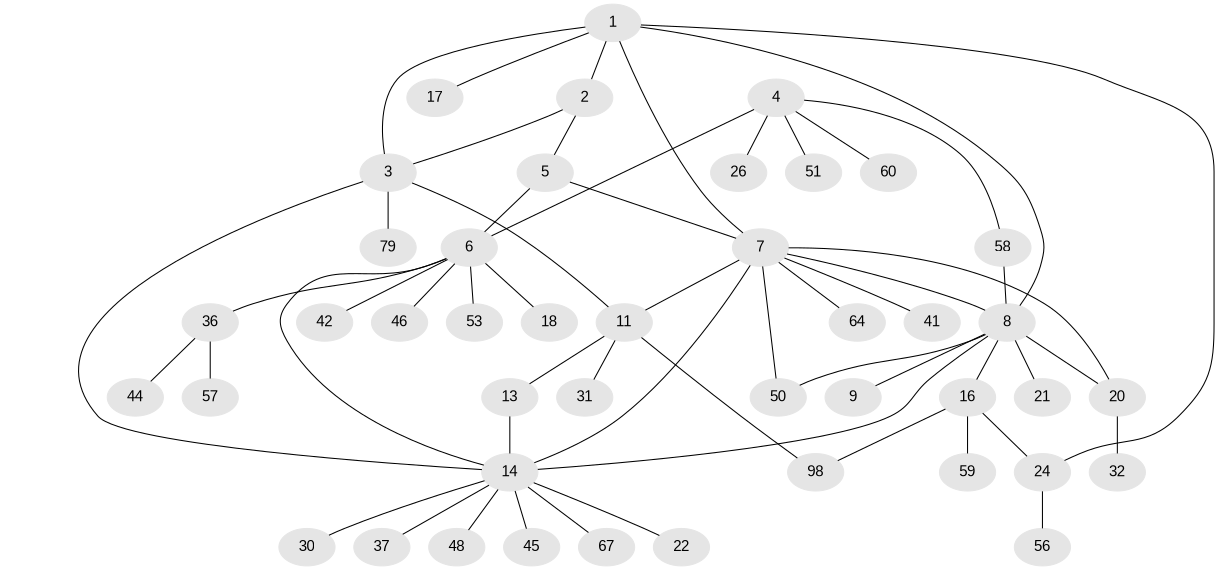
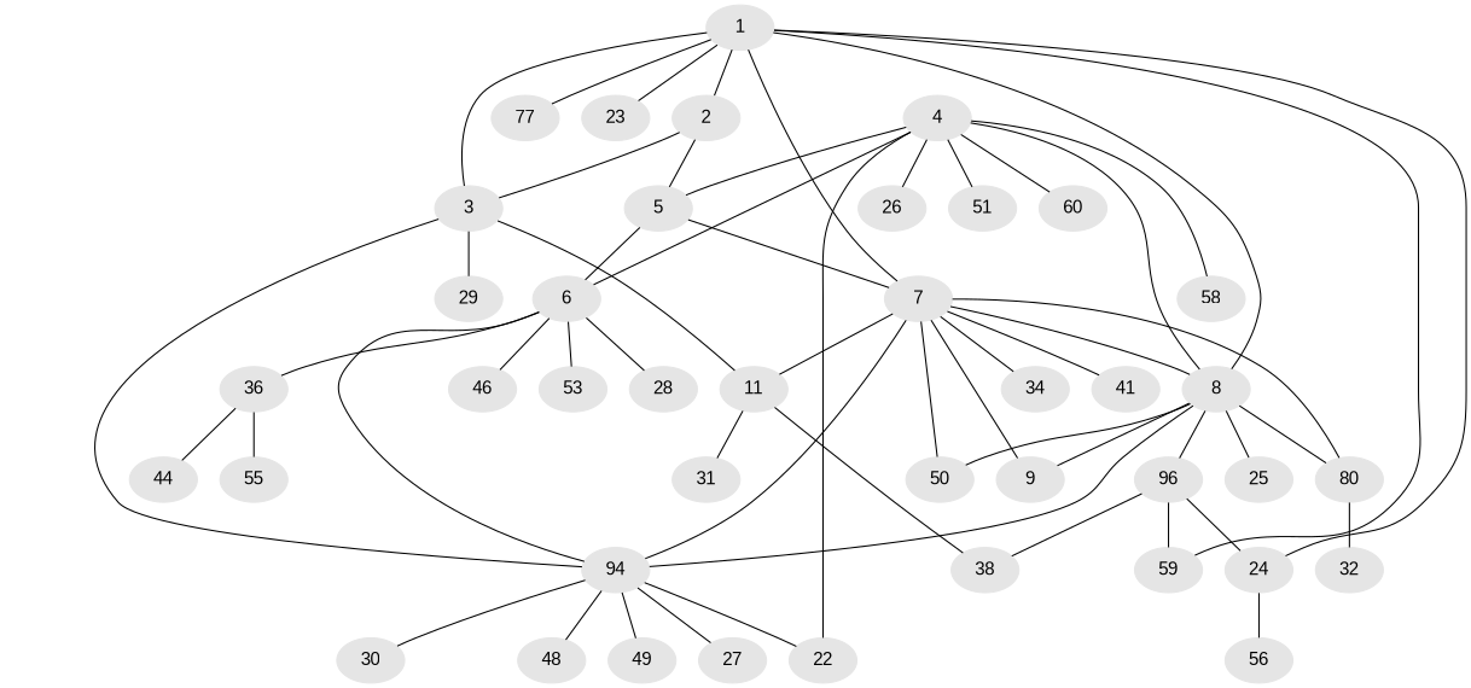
  graph {
    fontname="Liberation Sans"
    node [color=gray90 fontname="Liberation Sans" style=filled]
    edge [fontname="Liberation Sans"]
    1 [super="+28"]
    2 [super="+39"]
    3 [super="+19"]
    7 [super="+10"]
    8 [super="+15"]
-   17
+   17 [label=77]
+   23
    24 [super="+40"]
    59
    5
    11 [super="+12"]
-   14 [super="+35"]
-   29 [super="+45" label=79]
+   14 [super="+35" label=94]
+   29 [super="+45"]
    9
-   20
-   34 [label=64]
+   20 [label=80]
+   34
    41
    50
-   16 [super="+52"]
-   21
+   16 [super="+52" label=96]
+   21 [label=25]
    56
    6 [super="+25"]
-   13 [super="+33"]
    31
-   38 [label=98]
+   38
    22
-   27 [label=67]
+   27
    30
-   37 [super="+44"]
    48
-   49 [label=45]
+   49
    4 [super="+57"]
    26
    51 [super="+54"]
    58
    60
-   18
+   18 [label=28]
    36 [super="+43"]
-   42
    46
    53
    n42 [label=44]
-   55 [label=57]
+   55
    32
    1 -- 2
    1 -- 3
    1 -- 7
    1 -- 8
    1 -- 17
+   1 -- 23
    1 -- 24
+   1 -- 59
    2 -- 3
    2 -- 5
    3 -- 11
    3 -- 14
    3 -- 29
    7 -- 8
    7 -- 11 [weight=2]
    7 -- 14
+   7 -- 9
    7 -- 20
    7 -- 34
    7 -- 41
    7 -- 50
    8 -- 14
    8 -- 9
    8 -- 20
    8 -- 50
    8 -- 16
    8 -- 21
    24 -- 56
    5 -- 7
    5 -- 6
-   11 -- 13
    11 -- 31
    11 -- 38
    14 -- 22
    14 -- 27
    14 -- 30
-   14 -- 37
    14 -- 48
    14 -- 49
    20 -- 32
    16 -- 24
    16 -- 59
    16 -- 38
    6 -- 14
    6 -- 18
    6 -- 36
-   6 -- 42
    6 -- 46
    6 -- 53
-   13 -- 14
-   58 -- 8
+   4 -- 8
+   4 -- 5
    4 -- 6
+   4 -- 22
    4 -- 26
    4 -- 51
    4 -- 58
    4 -- 60
    36 -- n42
    36 -- 55
  }
